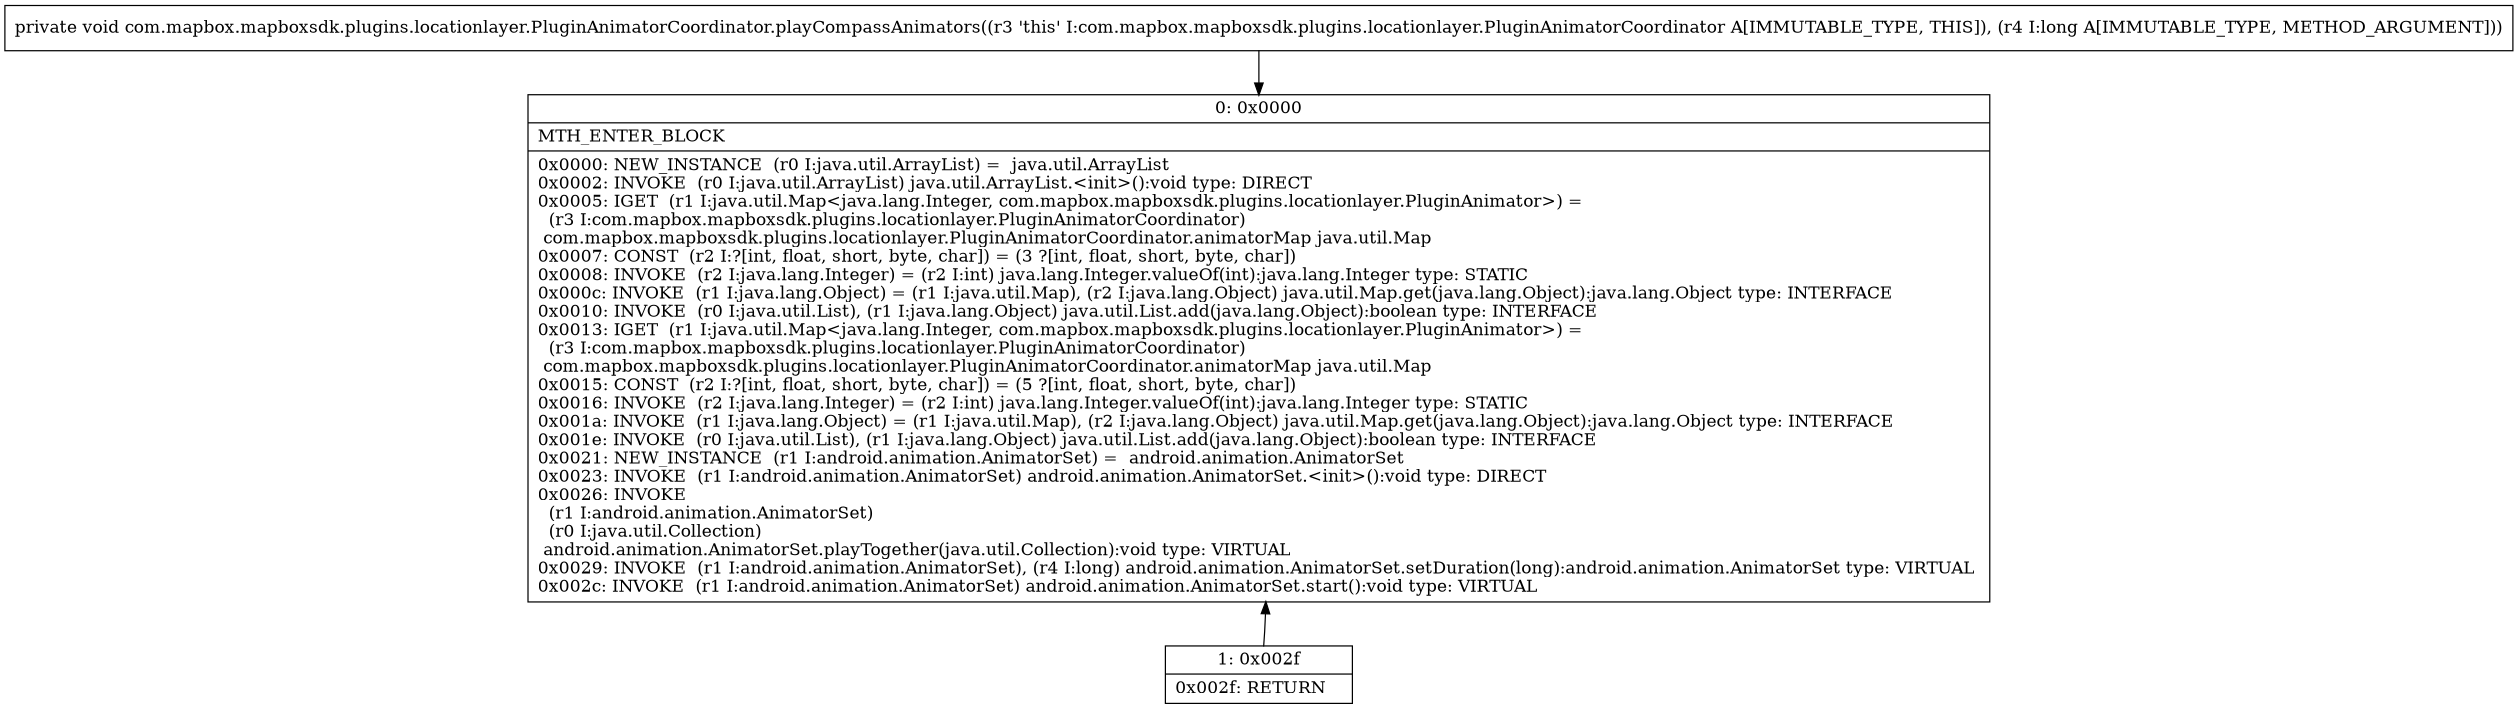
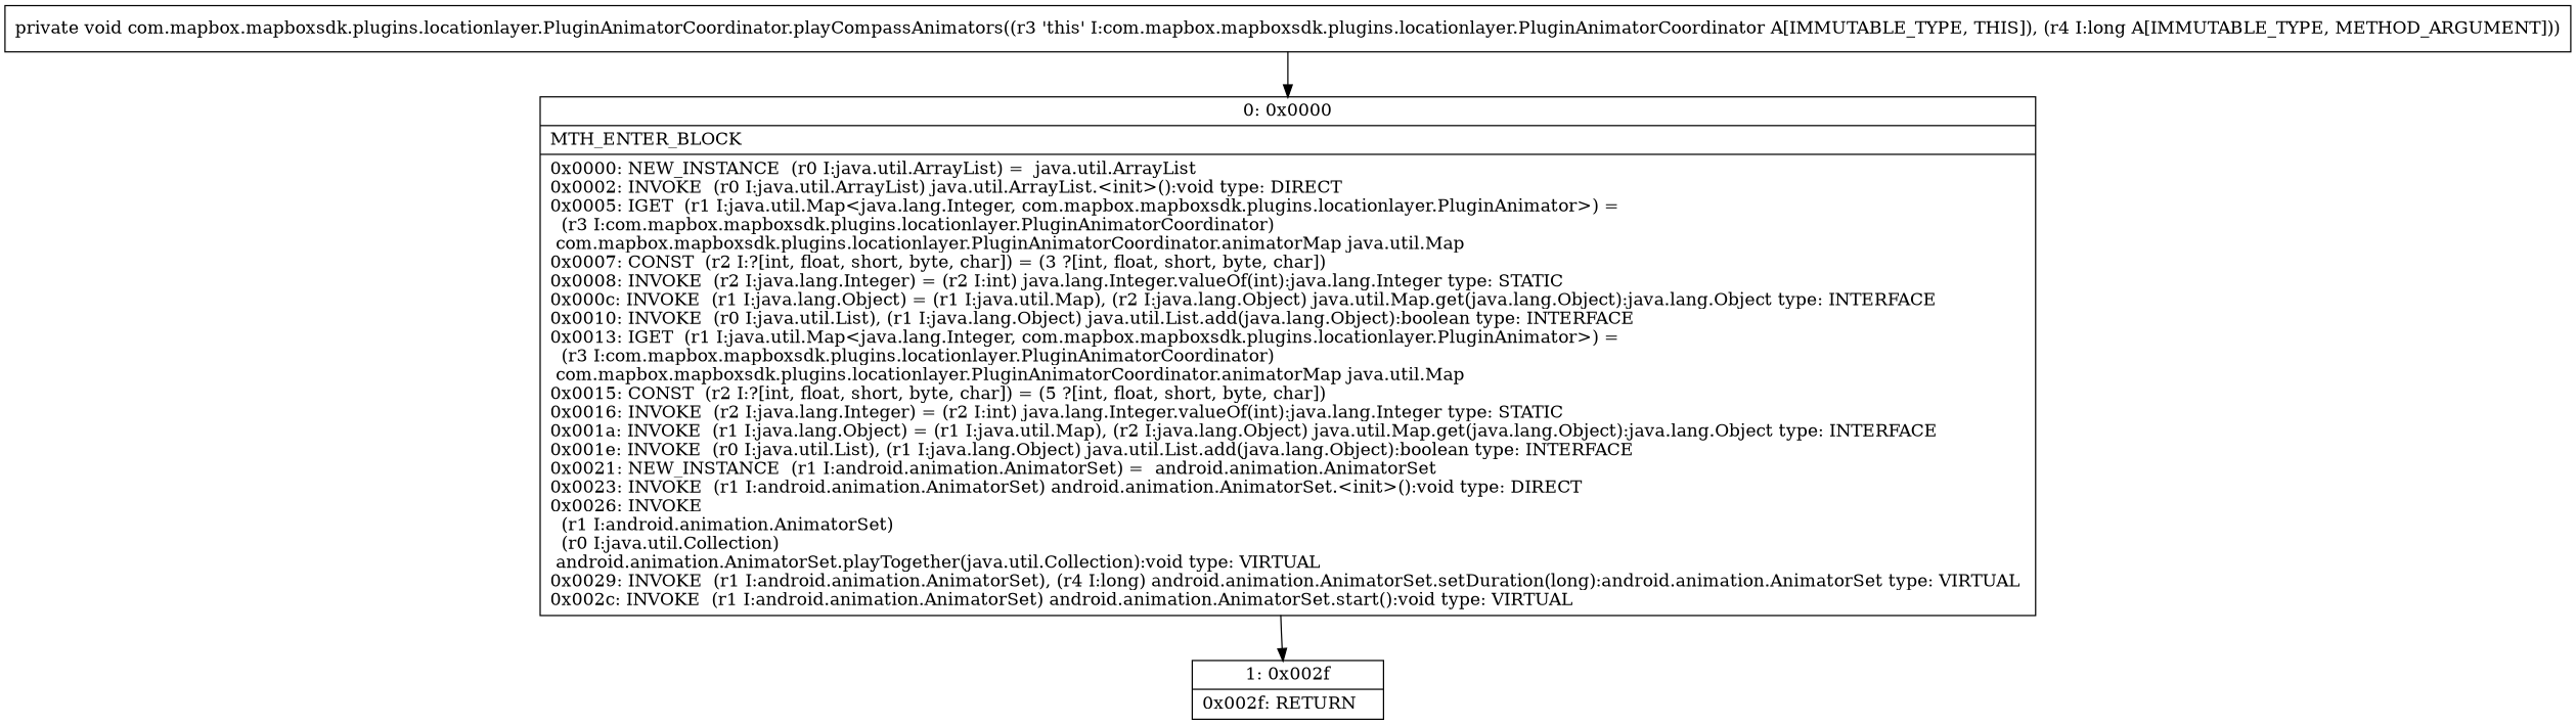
  digraph {
    node [shape=record]
    n1 [label="{0\:\ 0x0000|MTH_ENTER_BLOCK\l|0x0000: NEW_INSTANCE  (r0 I:java.util.ArrayList) =  java.util.ArrayList \l0x0002: INVOKE  (r0 I:java.util.ArrayList) java.util.ArrayList.\<init\>():void type: DIRECT \l0x0005: IGET  (r1 I:java.util.Map\<java.lang.Integer, com.mapbox.mapboxsdk.plugins.locationlayer.PluginAnimator\>) = \l  (r3 I:com.mapbox.mapboxsdk.plugins.locationlayer.PluginAnimatorCoordinator)\l com.mapbox.mapboxsdk.plugins.locationlayer.PluginAnimatorCoordinator.animatorMap java.util.Map \l0x0007: CONST  (r2 I:?[int, float, short, byte, char]) = (3 ?[int, float, short, byte, char]) \l0x0008: INVOKE  (r2 I:java.lang.Integer) = (r2 I:int) java.lang.Integer.valueOf(int):java.lang.Integer type: STATIC \l0x000c: INVOKE  (r1 I:java.lang.Object) = (r1 I:java.util.Map), (r2 I:java.lang.Object) java.util.Map.get(java.lang.Object):java.lang.Object type: INTERFACE \l0x0010: INVOKE  (r0 I:java.util.List), (r1 I:java.lang.Object) java.util.List.add(java.lang.Object):boolean type: INTERFACE \l0x0013: IGET  (r1 I:java.util.Map\<java.lang.Integer, com.mapbox.mapboxsdk.plugins.locationlayer.PluginAnimator\>) = \l  (r3 I:com.mapbox.mapboxsdk.plugins.locationlayer.PluginAnimatorCoordinator)\l com.mapbox.mapboxsdk.plugins.locationlayer.PluginAnimatorCoordinator.animatorMap java.util.Map \l0x0015: CONST  (r2 I:?[int, float, short, byte, char]) = (5 ?[int, float, short, byte, char]) \l0x0016: INVOKE  (r2 I:java.lang.Integer) = (r2 I:int) java.lang.Integer.valueOf(int):java.lang.Integer type: STATIC \l0x001a: INVOKE  (r1 I:java.lang.Object) = (r1 I:java.util.Map), (r2 I:java.lang.Object) java.util.Map.get(java.lang.Object):java.lang.Object type: INTERFACE \l0x001e: INVOKE  (r0 I:java.util.List), (r1 I:java.lang.Object) java.util.List.add(java.lang.Object):boolean type: INTERFACE \l0x0021: NEW_INSTANCE  (r1 I:android.animation.AnimatorSet) =  android.animation.AnimatorSet \l0x0023: INVOKE  (r1 I:android.animation.AnimatorSet) android.animation.AnimatorSet.\<init\>():void type: DIRECT \l0x0026: INVOKE  \l  (r1 I:android.animation.AnimatorSet)\l  (r0 I:java.util.Collection)\l android.animation.AnimatorSet.playTogether(java.util.Collection):void type: VIRTUAL \l0x0029: INVOKE  (r1 I:android.animation.AnimatorSet), (r4 I:long) android.animation.AnimatorSet.setDuration(long):android.animation.AnimatorSet type: VIRTUAL \l0x002c: INVOKE  (r1 I:android.animation.AnimatorSet) android.animation.AnimatorSet.start():void type: VIRTUAL \l}"]
    n2 [label="{1\:\ 0x002f|0x002f: RETURN   \l}"]
    n3 [label="{private void com.mapbox.mapboxsdk.plugins.locationlayer.PluginAnimatorCoordinator.playCompassAnimators((r3 'this' I:com.mapbox.mapboxsdk.plugins.locationlayer.PluginAnimatorCoordinator A[IMMUTABLE_TYPE, THIS]), (r4 I:long A[IMMUTABLE_TYPE, METHOD_ARGUMENT])) }"]
-   n2 -> n1
+   n1 -> n2
    n3 -> n1
  }
